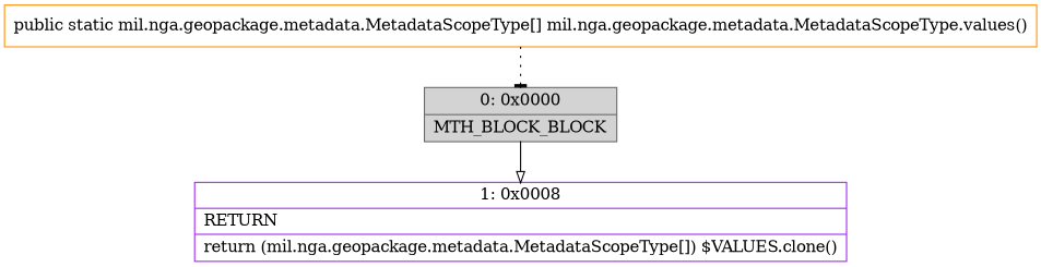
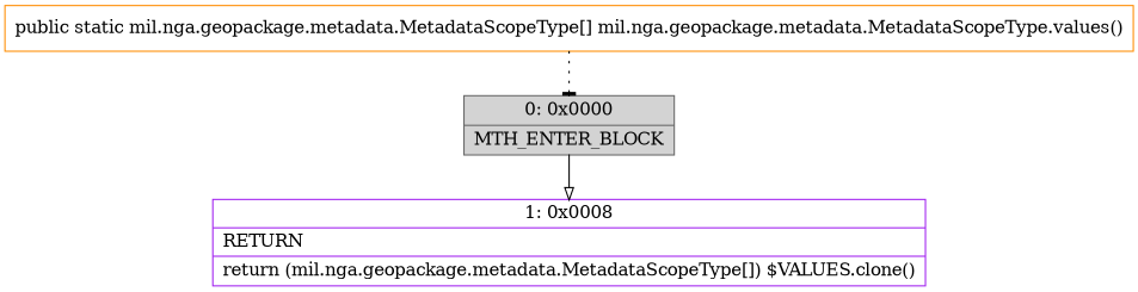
  digraph {
    node [shape=record style=filled fillcolor=white]
-   n1 [label="{0\:\ 0x0000|MTH_BLOCK_BLOCK\l}" fillcolor=lightgrey color=gray40]
+   n1 [label="{0\:\ 0x0000|MTH_ENTER_BLOCK\l}" fillcolor=lightgrey color=gray40]
    n2 [label="{1\:\ 0x0008|RETURN\l|return (mil.nga.geopackage.metadata.MetadataScopeType[]) $VALUES.clone()\l}" color=purple]
    n3 [label="{public static mil.nga.geopackage.metadata.MetadataScopeType[] mil.nga.geopackage.metadata.MetadataScopeType.values() }" color=darkorange]
    n1 -> n2 [style=solid arrowhead=onormal]
    n3 -> n1 [style=dotted arrowhead=tee]
  }
